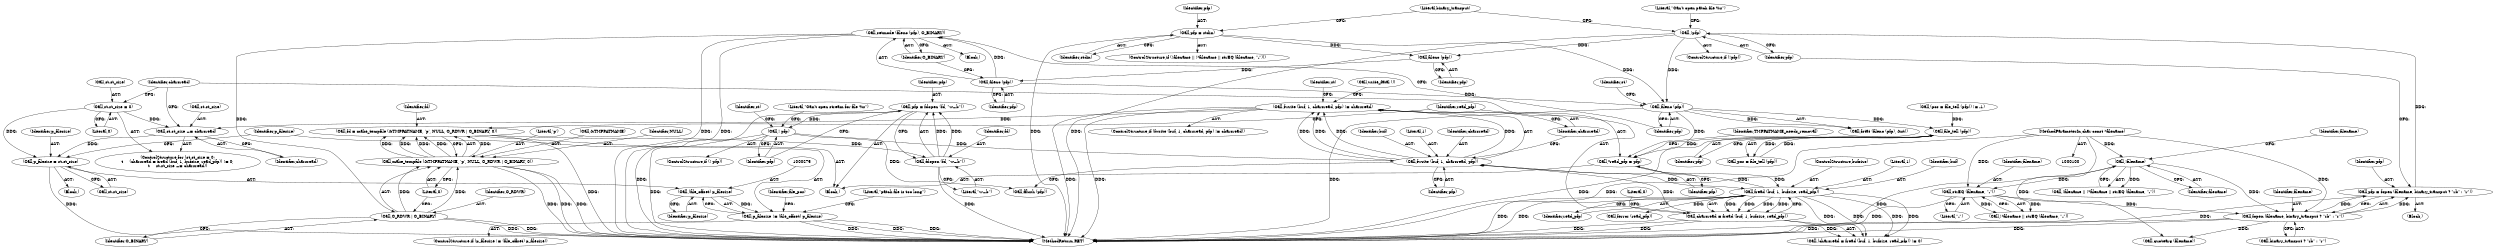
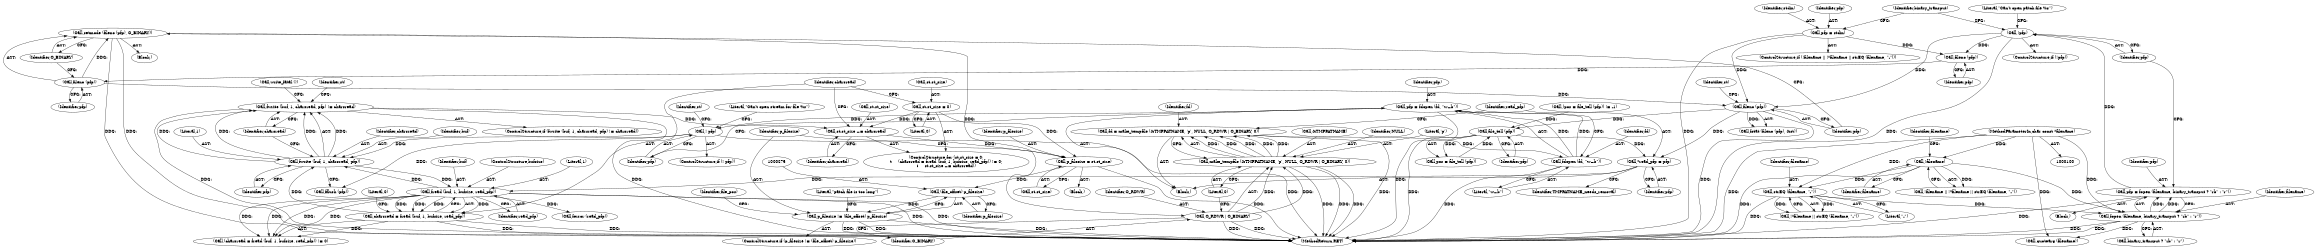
  digraph {
    n1 [label="(Call,st.st_size += charsread)"]
    n2 [label="(Call,p_filesize = st.st_size)"]
    n3 [label="(Identifier,charsread)"]
    n4 [label="(ControlStructure,for (st.st_size = 0;\n\t     (charsread = fread (buf, 1, bufsize, read_pfp)) != 0;\n\t     st.st_size += charsread))"]
    n5 [label="(MethodReturn,RET)"]
    n6 [label="(Call,(file_offset) p_filesize)"]
    n7 [label="(Call,st.st_size)"]
    n8 [label="(Block,)"]
    n9 [label="(Call,fwrite (buf, 1, charsread, pfp) != charsread)"]
    n10 [label="(Identifier,charsread)"]
    n11 [label="(ControlStructure,if (fwrite (buf, 1, charsread, pfp) != charsread))"]
    n12 [label="(Call,fwrite (buf, 1, charsread, pfp))"]
    n13 [label="(Call,fread (buf, 1, bufsize, read_pfp))"]
    n14 [label="(Identifier,pfp)"]
    n15 [label="(Call,fflush (pfp))"]
    n16 [label="(Call,charsread = fread (buf, 1, bufsize, read_pfp))"]
    n17 [label="(Call,(charsread = fread (buf, 1, bufsize, read_pfp)) != 0)"]
    n18 [label="(Call,ferror (read_pfp))"]
    n19 [label="(Identifier,read_pfp)"]
    n20 [label="(Call,*read_pfp = pfp)"]
    n21 [label="(Block,)"]
    n22 [label="(Identifier,pfp)"]
    n23 [label="(Call,fileno (pfp))"]
    n24 [label="(Call,file_tell (pfp))"]
    n25 [label="(Identifier,pfp)"]
    n26 [label="(Call,fstat (fileno (pfp), &st))"]
    n27 [label="(Call,pos = file_tell (pfp))"]
    n28 [label="(Identifier,pfp)"]
    n29 [label="(Call,setmode (fileno (pfp), O_BINARY))"]
    n30 [label="(Call,fileno (pfp))"]
    n31 [label="(Identifier,pfp)"]
    n32 [label="(Call,O_RDWR | O_BINARY)"]
    n33 [label="(Block,)"]
    n34 [label="(Identifier,O_BINARY)"]
    n35 [label="(Call,fileno (pfp))"]
    n36 [label="(Identifier,pfp)"]
    n37 [label="(Call,pfp = stdin)"]
    n38 [label="(ControlStructure,if (!filename || !*filename || strEQ (filename, \"-\")))"]
    n39 [label="(Identifier,stdin)"]
    n40 [label="(Call,!pfp)"]
    n41 [label="(ControlStructure,if (!pfp))"]
    n42 [label="(Identifier,pfp)"]
    n43 [label="(Call,pfp = fopen (filename, binary_transput ? \"rb\" : \"r\"))"]
    n44 [label="(Call,fopen (filename, binary_transput ? \"rb\" : \"r\"))"]
    n45 [label="(Block,)"]
    n46 [label="(Call,binary_transput ? \"rb\" : \"r\")"]
    n47 [label="(Call,quotearg (filename))"]
    n48 [label="(Call,strEQ (filename, \"-\"))"]
    n49 [label="(Literal,\"-\")"]
    n50 [label="(Call,!*filename || strEQ (filename, \"-\"))"]
    n51 [label="(Call,!filename)"]
    n52 [label="(Call,!filename || !*filename || strEQ (filename, \"-\"))"]
    n53 [label="(Identifier,filename)"]
    n54 [label="(MethodParameterIn,char const *filename)"]
    1000100
    n56 [label="(Call,(pos = file_tell (pfp)) != -1)"]
    n57 [label="(Call,! pfp)"]
    n58 [label="(Identifier,pfp)"]
    n59 [label="(ControlStructure,if (! pfp))"]
    n60 [label="(Call,pfp = fdopen (fd, \"w+b\"))"]
    n61 [label="(Call,fdopen (fd, \"w+b\"))"]
    n62 [label="(Literal,\"w+b\")"]
    n63 [label="(Call,fd = make_tempfile (&TMPPATNAME, 'p', NULL, O_RDWR | O_BINARY, 0))"]
    n64 [label="(Call,make_tempfile (&TMPPATNAME, 'p', NULL, O_RDWR | O_BINARY, 0))"]
    n65 [label="(Literal,0)"]
    n66 [label="(Identifier,O_BINARY)"]
    n67 [label="(Call,st.st_size = 0)"]
    n68 [label="(Literal,0)"]
    n69 [label="(Call,p_filesize != (file_offset) p_filesize)"]
    n70 [label="(Identifier,p_filesize)"]
    n71 [label="(ControlStructure,if (p_filesize != (file_offset) p_filesize))"]
    n72 [label="(Identifier,p_filesize)"]
    n73 [label="(Literal,'p')"]
    n74 [label="(Identifier,filename)"]
    n75 [label="(Identifier,TMPPATNAME_needs_removal)"]
    n76 [label="(Call,&TMPPATNAME)"]
    n77 [label="(Identifier,pfp)"]
    n78 [label="(Identifier,filename)"]
    n79 [label="(Literal,0)"]
    n80 [label="(Identifier,st)"]
    n81 [label="(Identifier,file_pos)"]
    n82 [label="(Call,write_fatal ())"]
    n83 [label="(Identifier,pfp)"]
    n84 [label="(Identifier,buf)"]
    n85 [label="(Literal,\"Can't open patch file %s\")"]
    n86 [label="(Identifier,fd)"]
    n87 [label="(Call,st.st_size)"]
    n88 [label="(Identifier,p_filesize)"]
    n89 [label="(Identifier,st)"]
    n90 [label="(Identifier,charsread)"]
    n91 [label="(Literal,\"Can't open stream for file %s\")"]
    n92 [label="(Identifier,buf)"]
    n93 [label="(Literal,\"patch file is too long\")"]
    n94 [label="(Identifier,pfp)"]
    n95 [label="(Identifier,st)"]
    n96 [label="(Identifier,fd)"]
    n97 [label="(Identifier,charsread)"]
    n98 [label="(Call,st.st_size)"]
    n99 [label="(Literal,1)"]
    n100 [label="(Identifier,read_pfp)"]
    n101 [label="(Identifier,NULL)"]
    n102 [label="(ControlStructure,bufsize)"]
    n103 [label="(Identifier,filename)"]
-   n104 [label="(Literal,binary_transput)"]
+   n104 [label="(Identifier,binary_transput)"]
    n105 [label="(Literal,1)"]
    n106 [label="(Identifier,O_RDWR)"]
    1000275
    n1 -> n2 [label="DDG: "]
    n1 -> n3 [label="CFG: "]
    n1 -> n4 [label="AST: "]
    n2 -> n5 [label="DDG: "]
-   n2 -> n6 [label="AST: "]
+   n2 -> n6 [label="DDG: "]
    n2 -> n7 [label="CFG: "]
    n2 -> n8 [label="AST: "]
    n3 -> n1 [label="AST: "]
    n6 -> n69 [label="AST: "]
    n6 -> n69 [label="DDG: "]
    n6 -> n70 [label="CFG: "]
    n7 -> n2 [label="AST: "]
    n9 -> n1 [label="DDG: "]
    n9 -> n5 [label="DDG: "]
    n9 -> n5 [label="DDG: "]
    n9 -> n10 [label="CFG: "]
    n9 -> n11 [label="AST: "]
    n10 -> n9 [label="AST: "]
    n10 -> n12 [label="CFG: "]
    n12 -> n9 [label="AST: "]
    n12 -> n9 [label="DDG: "]
    n12 -> n9 [label="DDG: "]
    n12 -> n9 [label="DDG: "]
    n12 -> n9 [label="DDG: "]
    n12 -> n13 [label="DDG: "]
    n12 -> n14 [label="CFG: "]
    n12 -> n15 [label="CFG: "]
    n13 -> n5 [label="DDG: "]
    n13 -> n5 [label="DDG: "]
    n13 -> n12 [label="DDG: "]
    n13 -> n16 [label="AST: "]
    n13 -> n16 [label="DDG: "]
    n13 -> n16 [label="DDG: "]
    n13 -> n16 [label="DDG: "]
    n13 -> n16 [label="DDG: "]
    n13 -> n17 [label="DDG: "]
    n13 -> n17 [label="DDG: "]
    n13 -> n17 [label="DDG: "]
    n13 -> n17 [label="DDG: "]
    n13 -> n18 [label="DDG: "]
    n13 -> n19 [label="CFG: "]
    n14 -> n12 [label="AST: "]
    n16 -> n5 [label="DDG: "]
    n16 -> n5 [label="DDG: "]
    n16 -> n12 [label="DDG: "]
    n16 -> n13 [label="CFG: "]
    n16 -> n17 [label="AST: "]
    n16 -> n17 [label="DDG: "]
    n19 -> n13 [label="AST: "]
    n20 -> n13 [label="DDG: "]
    n20 -> n21 [label="AST: "]
    n20 -> n22 [label="CFG: "]
    n22 -> n20 [label="AST: "]
    n23 -> n5 [label="DDG: "]
    n23 -> n20 [label="DDG: "]
    n23 -> n24 [label="DDG: "]
    n23 -> n25 [label="CFG: "]
    n23 -> n26 [label="AST: "]
    n23 -> n26 [label="DDG: "]
    n24 -> n5 [label="DDG: "]
    n24 -> n20 [label="DDG: "]
    n24 -> n27 [label="AST: "]
    n24 -> n27 [label="DDG: "]
    n24 -> n28 [label="CFG: "]
    n25 -> n23 [label="AST: "]
    n25 -> n29 [label="CFG: "]
    n27 -> n24 [label="DDG: "]
    n28 -> n24 [label="AST: "]
    n29 -> n5 [label="DDG: "]
    n29 -> n5 [label="DDG: "]
    n29 -> n32 [label="DDG: "]
    n29 -> n33 [label="AST: "]
    n29 -> n34 [label="CFG: "]
    n30 -> n23 [label="DDG: "]
    n30 -> n29 [label="AST: "]
    n30 -> n29 [label="DDG: "]
    n30 -> n31 [label="CFG: "]
    n31 -> n30 [label="AST: "]
    n32 -> n5 [label="DDG: "]
    n32 -> n5 [label="DDG: "]
    n32 -> n64 [label="AST: "]
    n32 -> n64 [label="DDG: "]
    n32 -> n64 [label="DDG: "]
    n32 -> n66 [label="CFG: "]
    n34 -> n29 [label="AST: "]
    n34 -> n30 [label="CFG: "]
    n35 -> n30 [label="DDG: "]
    n35 -> n36 [label="CFG: "]
    n36 -> n35 [label="AST: "]
    n37 -> n5 [label="DDG: "]
    n37 -> n23 [label="DDG: "]
    n37 -> n35 [label="DDG: "]
    n37 -> n38 [label="AST: "]
-   n37 -> n39 [label="CFG: "]
    n39 -> n37 [label="AST: "]
    n40 -> n5 [label="DDG: "]
    n40 -> n23 [label="DDG: "]
    n40 -> n35 [label="DDG: "]
    n40 -> n41 [label="AST: "]
    n40 -> n42 [label="CFG: "]
    n42 -> n40 [label="AST: "]
    n42 -> n43 [label="CFG: "]
    n43 -> n5 [label="DDG: "]
    n43 -> n40 [label="DDG: "]
    n43 -> n44 [label="CFG: "]
    n43 -> n45 [label="AST: "]
    n44 -> n5 [label="DDG: "]
    n44 -> n5 [label="DDG: "]
    n44 -> n43 [label="AST: "]
    n44 -> n43 [label="DDG: "]
    n44 -> n43 [label="DDG: "]
    n44 -> n46 [label="CFG: "]
    n44 -> n47 [label="DDG: "]
    n46 -> n44 [label="AST: "]
    n48 -> n5 [label="DDG: "]
    n48 -> n44 [label="DDG: "]
    n48 -> n49 [label="CFG: "]
    n48 -> n50 [label="AST: "]
    n48 -> n50 [label="DDG: "]
    n48 -> n50 [label="DDG: "]
    n49 -> n48 [label="AST: "]
    n50 -> n48 [label="CFG: "]
    n51 -> n5 [label="DDG: "]
    n51 -> n44 [label="DDG: "]
    n51 -> n48 [label="DDG: "]
    n51 -> n52 [label="AST: "]
    n51 -> n52 [label="DDG: "]
    n51 -> n53 [label="CFG: "]
    n52 -> n51 [label="CFG: "]
    n53 -> n51 [label="AST: "]
    n54 -> n5 [label="DDG: "]
    n54 -> n44 [label="DDG: "]
    n54 -> n47 [label="DDG: "]
    n54 -> n48 [label="DDG: "]
    n54 -> n51 [label="DDG: "]
    n54 -> 1000100 [label="AST: "]
    n56 -> n24 [label="DDG: "]
    n57 -> n5 [label="DDG: "]
    n57 -> n12 [label="DDG: "]
    n57 -> n15 [label="DDG: "]
    n57 -> n58 [label="CFG: "]
    n57 -> n59 [label="AST: "]
    n58 -> n57 [label="AST: "]
    n58 -> n60 [label="CFG: "]
    n60 -> n5 [label="DDG: "]
    n60 -> n21 [label="AST: "]
    n60 -> n57 [label="DDG: "]
    n60 -> n61 [label="CFG: "]
    n61 -> n5 [label="DDG: "]
    n61 -> n60 [label="AST: "]
    n61 -> n60 [label="DDG: "]
    n61 -> n60 [label="DDG: "]
    n61 -> n62 [label="CFG: "]
    n62 -> n61 [label="AST: "]
    n63 -> n5 [label="DDG: "]
    n63 -> n21 [label="AST: "]
    n63 -> n61 [label="DDG: "]
    n63 -> n64 [label="CFG: "]
    n64 -> n5 [label="DDG: "]
    n64 -> n5 [label="DDG: "]
    n64 -> n5 [label="DDG: "]
    n64 -> n63 [label="AST: "]
    n64 -> n63 [label="DDG: "]
    n64 -> n63 [label="DDG: "]
    n64 -> n63 [label="DDG: "]
    n64 -> n63 [label="DDG: "]
    n64 -> n63 [label="DDG: "]
    n64 -> n65 [label="CFG: "]
    n65 -> n32 [label="CFG: "]
    n65 -> n64 [label="AST: "]
    n66 -> n32 [label="AST: "]
    n67 -> n1 [label="DDG: "]
    n67 -> n2 [label="DDG: "]
    n67 -> n4 [label="AST: "]
    n67 -> n68 [label="CFG: "]
    n68 -> n67 [label="AST: "]
    n69 -> n5 [label="DDG: "]
    n69 -> n5 [label="DDG: "]
    n69 -> n5 [label="DDG: "]
    n69 -> n6 [label="CFG: "]
    n69 -> n71 [label="AST: "]
    n70 -> n6 [label="AST: "]
    n72 -> n2 [label="CFG: "]
    n72 -> n69 [label="AST: "]
    n73 -> n64 [label="AST: "]
    n74 -> n51 [label="CFG: "]
-   n75 -> n20 [label="CFG: "]
+   n20 -> n75 [label="CFG: "]
    n76 -> n64 [label="AST: "]
    n77 -> n60 [label="AST: "]
    n78 -> n44 [label="AST: "]
    n79 -> n16 [label="CFG: "]
    n80 -> n9 [label="CFG: "]
    n81 -> n69 [label="CFG: "]
    n82 -> n9 [label="CFG: "]
    n83 -> n37 [label="AST: "]
    n84 -> n13 [label="AST: "]
    n85 -> n40 [label="CFG: "]
    n86 -> n61 [label="AST: "]
    n87 -> n67 [label="AST: "]
    n88 -> n2 [label="AST: "]
    n89 -> n57 [label="CFG: "]
    n90 -> n12 [label="AST: "]
    n91 -> n57 [label="CFG: "]
    n92 -> n12 [label="AST: "]
    n93 -> n69 [label="CFG: "]
    n94 -> n43 [label="AST: "]
    n95 -> n23 [label="CFG: "]
    n96 -> n63 [label="AST: "]
    n97 -> n1 [label="CFG: "]
    n97 -> n16 [label="AST: "]
    n97 -> n67 [label="CFG: "]
    n98 -> n1 [label="AST: "]
    n99 -> n12 [label="AST: "]
    n100 -> n20 [label="AST: "]
    n100 -> n63 [label="CFG: "]
    n101 -> n64 [label="AST: "]
    n102 -> n13 [label="AST: "]
    n103 -> n48 [label="AST: "]
    n104 -> n37 [label="CFG: "]
    n104 -> n40 [label="CFG: "]
    n105 -> n13 [label="AST: "]
    n106 -> n32 [label="AST: "]
    1000275 -> n6 [label="AST: "]
  }
